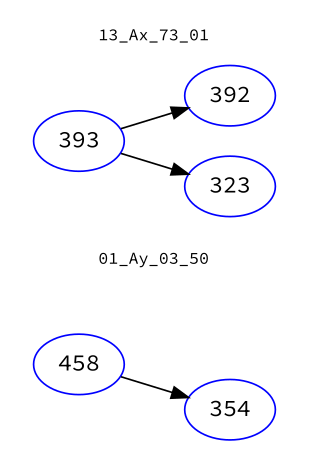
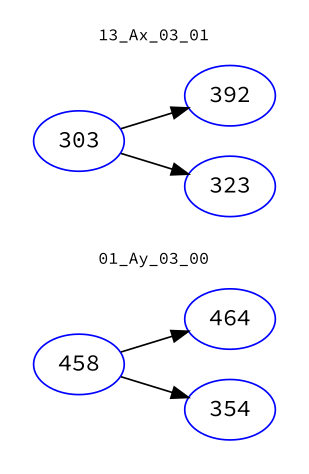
  digraph {
    fontname="Source Code Pro"
    rankdir=LR
    node [color=blue fontname="Source Code Pro"]
    edge [color=black fontname="Source Code Pro"]
    n1 [label=458]
    n2 [label=354]
-   n4 [label=393]
+   n3 [label=464]
+   n4 [label=303]
    n5 [label=323]
    n6 [label=392]
    subgraph cluster_1 {
      color=white
      fontsize=10
-     label="01_Ay_03_50"
+     label="01_Ay_03_00"
      n1
      n2
+     n3
    }
    subgraph cluster_2 {
      color=white
      fontsize=10
-     label="13_Ax_73_01"
+     label="13_Ax_03_01"
      n4
      n5
      n6
    }
    n1 -> n2
+   n1 -> n3
    n4 -> n5
    n4 -> n6
  }
